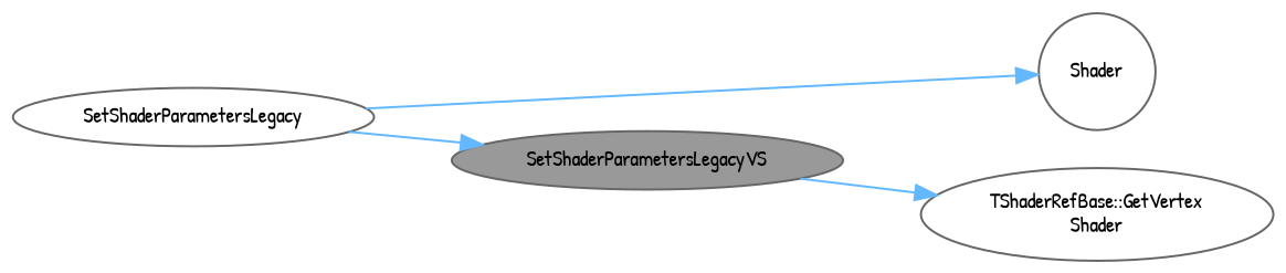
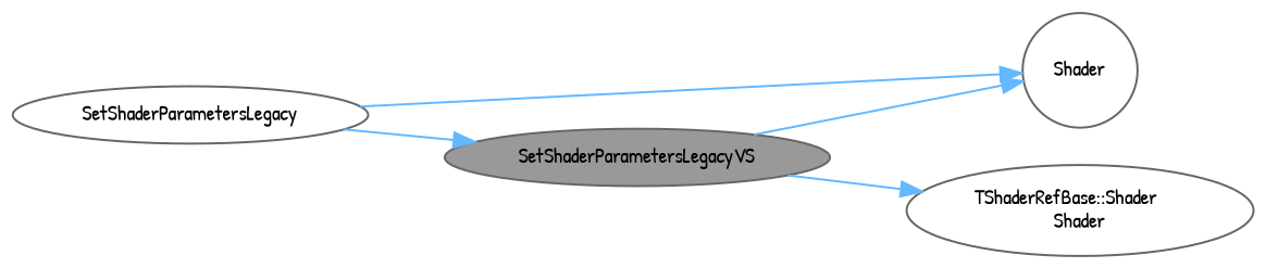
  digraph {
    fontname="Patrick Hand"
    rankdir=LR
    node [color=grey40 fillcolor=white fontname="Patrick Hand" fontsize=10 shape=ellipse style=filled]
    edge [color=steelblue1 fontname="Patrick Hand" fontsize=10 labelfontname=Helvetica labelfontsize=10 style=solid]
    n1 [color=gray40 fillcolor=grey60 fontcolor=black height=0.2 label=SetShaderParametersLegacyVS width=0.4]
    n2 [height=0.2 label=Shader shape=circle width=0.4]
-   n3 [height=0.2 label="TShaderRefBase::GetVertex\lShader" width=0.4]
+   n3 [height=0.2 label="TShaderRefBase::Shader\lShader" width=0.4]
    n4 [height=0.2 label=SetShaderParametersLegacy width=0.4]
+   n1 -> n2
    n1 -> n3
    n4 -> n1
    n4 -> n2
  }
